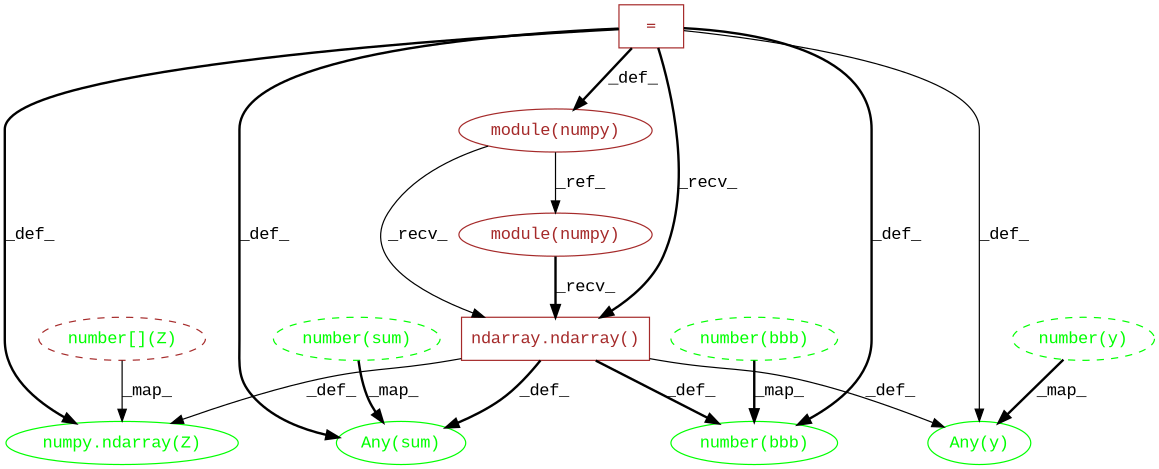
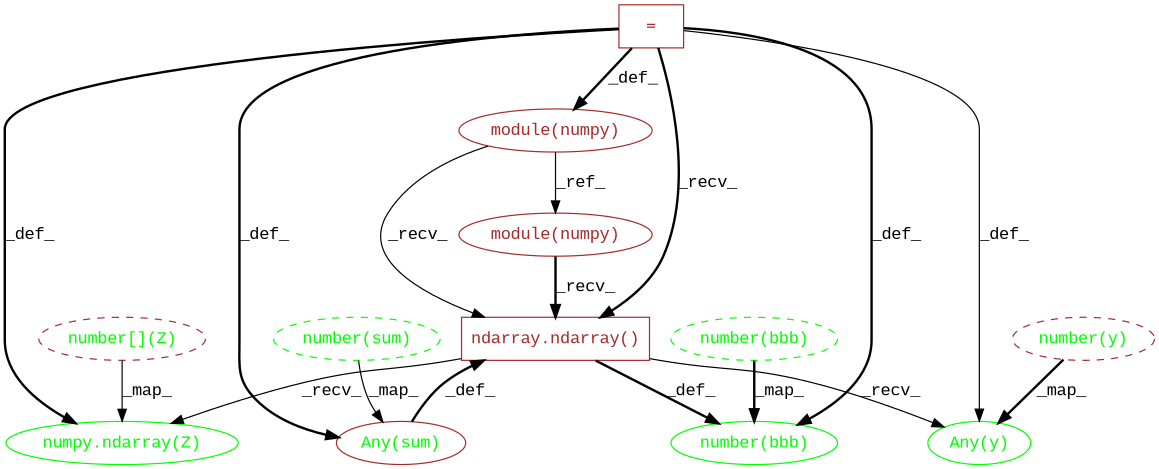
  digraph {
    fontname="Liberation Mono"
    node [color=green fontcolor=green fontname="Liberation Mono" shape=ellipse style=solid]
    edge [fontname="Liberation Mono" style=bold]
    n1 [color=brown fontcolor=brown label="ndarray.ndarray()" shape=box]
    n2 [label="numpy.ndarray(Z)"]
-   n3 [label="Any(sum)"]
+   n3 [color=brown label="Any(sum)"]
    n4 [label="number(bbb)"]
    n5 [label="Any(y)"]
    n6 [label="number(bbb)" style=dashed]
    n7 [color=brown fontcolor=brown label="=" shape=box]
    n8 [color=brown fontcolor=brown label="module(numpy)"]
    n9 [color=brown fontcolor=brown label="module(numpy)"]
    n10 [label="number(sum)" style=dashed]
-   n11 [label="number(y)" style=dashed]
+   n11 [color=brown label="number(y)" style=dashed]
    n12 [color=brown label="number[](Z)" style=dashed]
-   n1 -> n2 [label=_def_ style=solid]
-   n1 -> n3 [label=_def_]
+   n1 -> n2 [label=_recv_ style=solid]
+   n3 -> n1 [label=_def_]
    n1 -> n4 [label=_def_]
-   n1 -> n5 [label=_def_ style=solid]
+   n1 -> n5 [label=_recv_ style=solid]
    n6 -> n4 [label=_map_]
    n7 -> n1 [label=_recv_]
    n7 -> n2 [label=_def_]
    n7 -> n3 [label=_def_]
    n7 -> n4 [label=_def_]
    n7 -> n5 [label=_def_ style=solid]
    n7 -> n8 [label=_def_]
    n8 -> n1 [label=_recv_ style=solid]
    n8 -> n9 [label=_ref_ style=solid]
    n9 -> n1 [label=_recv_]
-   n10 -> n3 [label=_map_]
+   n10 -> n3 [label=_map_ style=solid]
    n11 -> n5 [label=_map_]
    n12 -> n2 [label=_map_ style=solid]
  }
